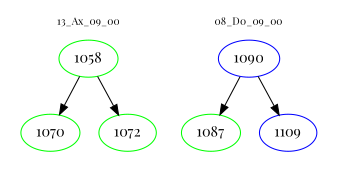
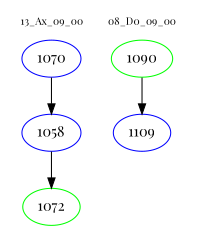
  digraph {
    fontname="Playfair Display"
    node [color=blue fontname="Playfair Display"]
    edge [color=black fontname="Playfair Display"]
-   n1 [color=green label=1070]
-   n2 [color=green label=1058]
+   n1 [label=1070]
+   n2 [label=1058]
    n3 [color=green label=1072]
-   n4 [label=1090]
-   n5 [color=green label=1087]
+   n4 [color=green label=1090]
    n6 [label=1109]
    subgraph cluster_1 {
      color=white
      fontsize=10
      label="13_Ax_09_00"
      n1
      n2
      n3
    }
    subgraph cluster_2 {
      color=white
      fontsize=10
      label="08_D0_09_00"
      n4
-     n5
      n6
    }
-   n2 -> n1
+   n1 -> n2
    n2 -> n3
-   n4 -> n5
    n4 -> n6
  }
